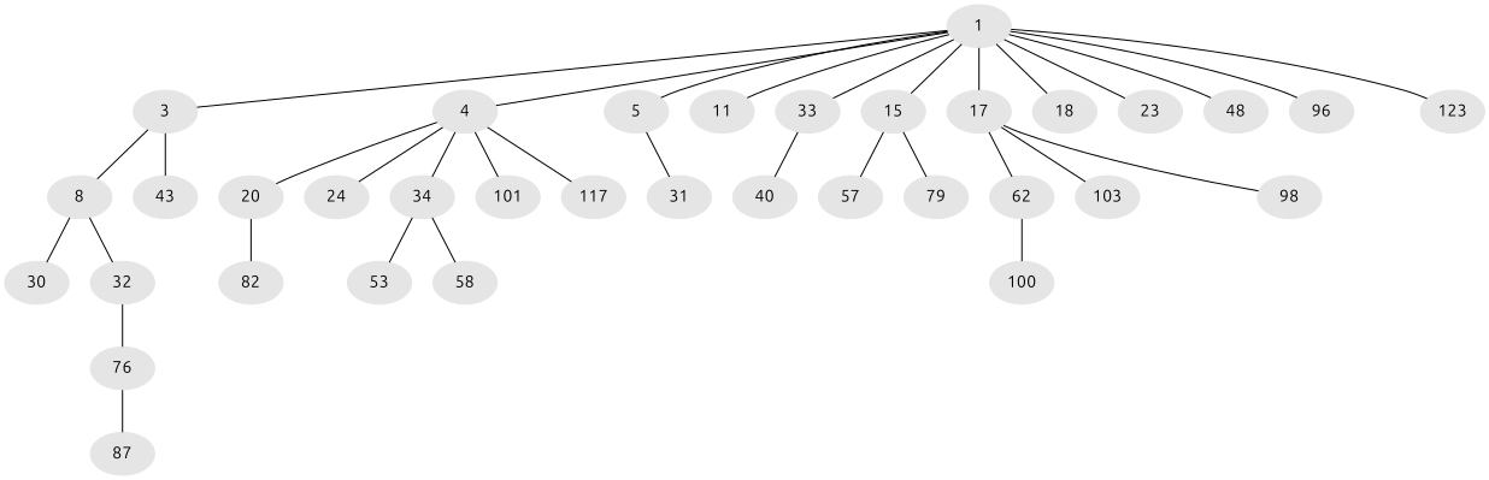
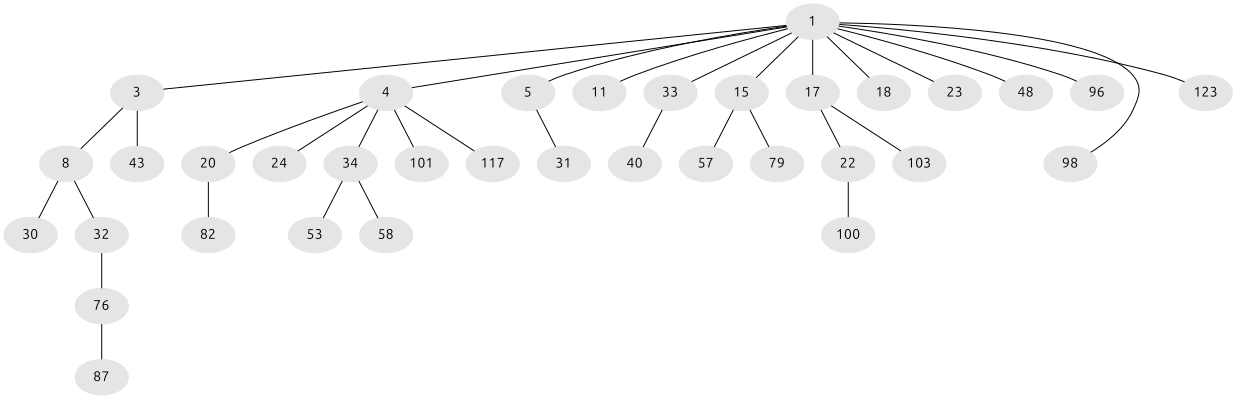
  graph {
    fontname=Ubuntu
    node [color=gray90 fontname=Ubuntu style=filled]
    edge [fontname=Ubuntu]
    1 [super="+2+6+9+10"]
    3
    4 [super="+35+46+19+33"]
    5 [super="+36+63+7"]
    11
    n6 [label=33 super="+26+75+14+74"]
    15 [super="+56+38+125+25+39"]
    17 [super="+85+65"]
    18
    23
    48 [super="+80"]
    96
    98
    123
    8 [super="+104+16+72+27"]
    43 [super="+107"]
    20 [super="+54+105"]
    24
    34 [super="+42+37+122"]
    101
    117
    31
    40 [super="+71+49+61+124"]
    57
    79 [super="+94"]
-   22 [super="+29" label=62]
+   22 [super="+29"]
    103
    30
    32
    82 [super="+95"]
    53 [super="+78+91"]
    58 [super="+92"]
    76 [super="+77+114+83"]
    100 [super="+121"]
    87
    1 -- 3
    1 -- 4
    1 -- 5
    1 -- 11
    1 -- n6
    1 -- 15
    1 -- 17
    1 -- 18
    1 -- 23
    1 -- 48
    1 -- 96
-   17 -- 98
+   1 -- 98
    1 -- 123
    3 -- 8
    3 -- 43
    4 -- 20
    4 -- 24
    4 -- 34
    4 -- 101
    4 -- 117
    5 -- 31
    n6 -- 40
    15 -- 57
    15 -- 79
    17 -- 22
    17 -- 103
    8 -- 30
    8 -- 32
    20 -- 82
    34 -- 53
    34 -- 58
    22 -- 100
    32 -- 76
    76 -- 87
  }
